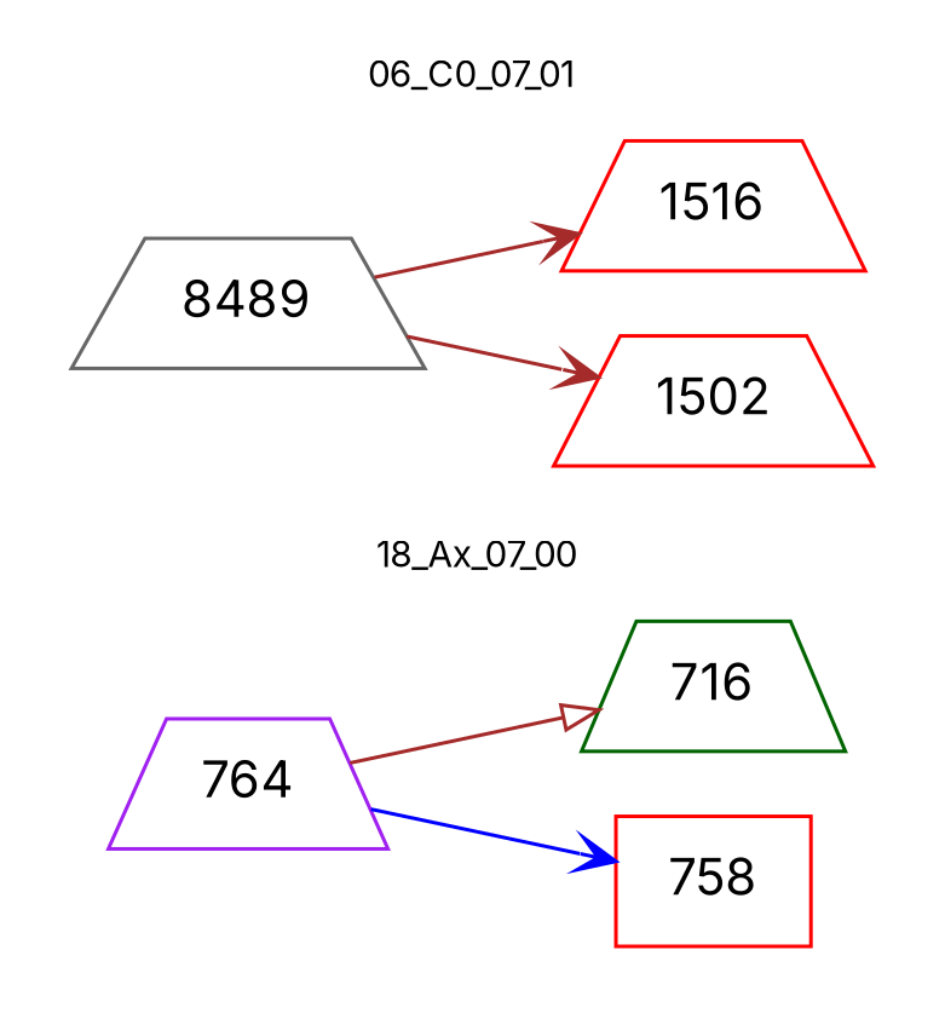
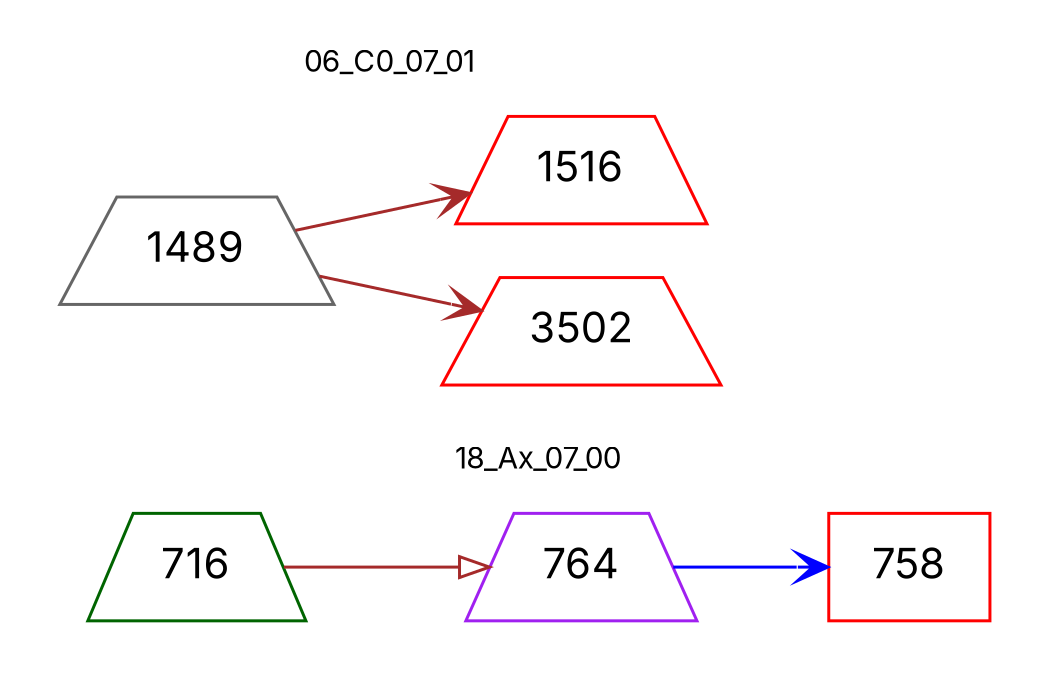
  digraph {
    fontname=Inter
    rankdir=LR
    node [color=red fontname=Inter shape=trapezium]
    edge [arrowhead=vee color=brown fontname=Inter]
    n1 [color=purple label=764]
    n2 [label=758 shape=box]
    n3 [color=darkgreen label=716]
-   n4 [color=gray40 label=8489]
-   n5 [label=1502]
+   n4 [color=gray40 label=1489]
+   n5 [label=3502]
    n6 [label=1516]
    subgraph cluster_1 {
      color=white
      fontsize=10
      label="18_Ax_07_00"
      n1
      n2
      n3
    }
    subgraph cluster_2 {
      color=white
      fontsize=10
      label="06_C0_07_01"
      n4
      n5
      n6
    }
    n1 -> n2 [color=blue]
-   n1 -> n3 [arrowhead=onormal]
+   n3 -> n1 [arrowhead=onormal]
    n4 -> n5
    n4 -> n6
  }
